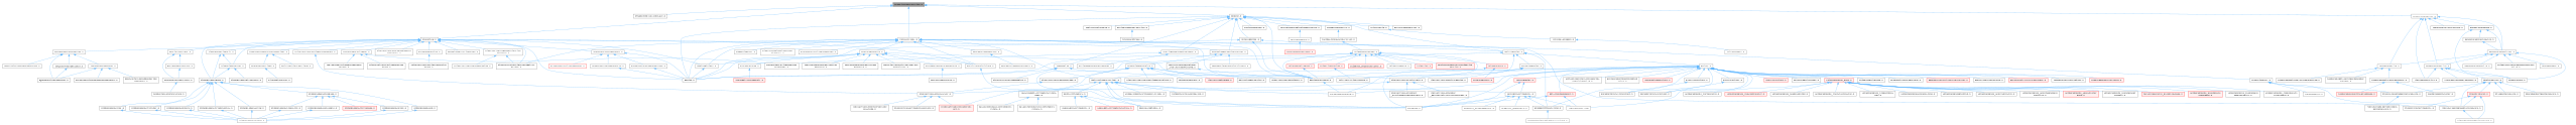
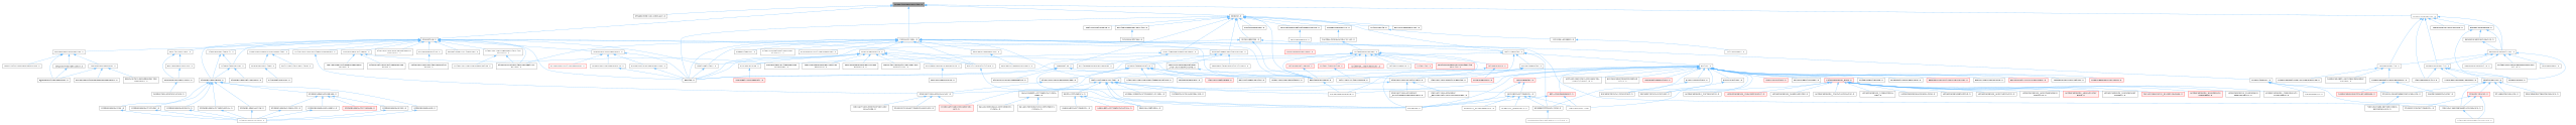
  digraph {
    fontname="Courier Prime"
    node [color=grey40 fillcolor=white fontname="Courier Prime" fontsize=10 shape=box style=filled]
    edge [color=steelblue1 dir=back fontname="Courier Prime" fontsize=10 labelfontname=Helvetica labelfontsize=10 style=solid]
    n1 [color=gray40 fillcolor=grey60 fontcolor=black height=0.2 label="DynamicRenderScaling.h" width=0.4]
    n2 [height=0.2 label="DynamicResolutionState.h" width=0.4]
    n3 [height=0.2 label="Engine.h" width=0.4]
    n4 [height=0.2 label="RenderGraphEvent.h" width=0.4]
    n5 [height=0.2 label="SceneView.h" width=0.4]
    n6 [height=0.2 label="UnrealClient.h" width=0.4]
    n7 [height=0.2 label="AudioDebugDraw.h" width=0.4]
    n8 [height=0.2 label="ChangeTransactor.h" width=0.4]
    n9 [height=0.2 label="EngineSharedPCH.h" width=0.4]
    n10 [height=0.2 label="Engine.h" width=0.4]
    n11 [height=0.2 label="EditorEngine.h" width=0.4]
    n12 [height=0.2 label="GameEngine.h" width=0.4]
    n13 [height=0.2 label="LevelSequenceBindingReference.h" width=0.4]
    n14 [height=0.2 label="MallocLeakReporter.h" width=0.4]
    n15 [height=0.2 label="MediaIOAudioDebug.h" width=0.4]
    n16 [height=0.2 label="MovieSceneEventSection.h" width=0.4]
    n17 [height=0.2 label="SceneViewExtensionContext.h" width=0.4]
    n18 [height=0.2 label="StaticMeshSceneProxyDesc.h" width=0.4]
    n19 [height=0.2 label="UnrealEngine.h" width=0.4]
    n20 [height=0.2 label="VoiceConfig.h" width=0.4]
    n21 [height=0.2 label="LandscapeUtils.h" width=0.4]
    n22 [height=0.2 label="PixelShaderUtils.h" width=0.4]
    n23 [height=0.2 label="RenderCaptureInterface.h" width=0.4]
    n24 [height=0.2 label="RenderGraphBuilder.h" width=0.4]
    n25 [height=0.2 label="RenderGraphUtils.h" width=0.4]
    n26 [height=0.2 label="RenderGraphPass.h" width=0.4]
    n27 [height=0.2 label="DebugRenderSceneProxy.h" width=0.4]
    n28 [height=0.2 label="DisplayClusterLightCardEditor\lHelper.h" width=0.4]
    n29 [height=0.2 label="DisplayClusterMeshProjection\lRenderer.h" width=0.4]
    n30 [height=0.2 label="DisplayClusterStageGeometry\lComponent.h" width=0.4]
    n31 [height=0.2 label="DynamicResolutionProxy.h" width=0.4]
    n32 [height=0.2 label="EngineMinimal.h" width=0.4]
    n33 [height=0.2 label="GizmoElementBase.h" width=0.4]
    n34 [height=0.2 label="GizmoRenderingUtil.h" width=0.4]
    n35 [height=0.2 label="GizmoViewContext.h" width=0.4]
    n36 [height=0.2 label="IDisplayClusterViewportManager.h" width=0.4]
    n37 [height=0.2 label="InstancedStaticMesh.h" width=0.4]
    n38 [height=0.2 label="LegacyScreenPercentageDriver.h" width=0.4]
    n39 [height=0.2 label="ParticleDefinitions.h" width=0.4]
    n40 [height=0.2 label="SceneCaptureComponent.h" width=0.4]
    n41 [height=0.2 label="ScreenRendering.h" width=0.4]
    n42 [height=0.2 label="SpatialPhotoSet.h" width=0.4]
    n43 [height=0.2 label="EditorViewportClient.h" width=0.4]
    n44 [height=0.2 label="VideoProducerViewport.h" width=0.4]
    n45 [height=0.2 label="DummyViewport.h" width=0.4]
    n46 [height=0.2 label="PixelStreamingVideoInput\lViewport.h" width=0.4]
    n47 [height=0.2 label="PlanarReflectionSceneProxy.h" width=0.4]
    n48 [height=0.2 label="SceneViewport.h" width=0.4]
    n49 [height=0.2 label="SparseVolumeTexture.h" width=0.4]
    n50 [height=0.2 label="TextureResource.h" width=0.4]
    n51 [height=0.2 label="IAnimationDataController.h" width=0.4]
    n52 [height=0.2 label="UnrealEdSharedPCH.h" width=0.4]
    n53 [height=0.2 label="BookMarkTypeActions.h" width=0.4]
    n54 [height=0.2 label="Editor.h" width=0.4]
    n55 [height=0.2 label="UnrealEd.h" width=0.4]
    n56 [height=0.2 label="UnrealEdEngine.h" width=0.4]
    n57 [height=0.2 label="DisplayClusterObjectRef.h" width=0.4]
    n58 [height=0.2 label="DisplayClusterGameEngine.h" width=0.4]
    n59 [height=0.2 label="LevelSequence.h" width=0.4]
    n60 [height=0.2 label="ClipboardTypes.h" width=0.4]
    n61 [height=0.2 label="SceneViewExtension.h" width=0.4]
    n62 [height=0.2 label="VPFullScreenUserWidget\l_PostProcessWithSVE.h" width=0.4]
    n63 [height=0.2 label="VPRenderingBlueprintLibrary.h" width=0.4]
    n64 [height=0.2 label="InstancedStaticMeshScene\lProxyDesc.h" width=0.4]
    n65 [height=0.2 label="SplineMeshSceneProxyDesc.h" width=0.4]
    n66 [height=0.2 label="VoiceDataCommon.h" width=0.4]
    n67 [height=0.2 label="AnimSequenceBase.h" width=0.4]
    n68 [color=red fillcolor="#FFF0F0" height=0.2 label="AnimCompositeBase.h" width=0.4]
-   n69 [color=red fillcolor="#FFF0F0" height=0.2 label="AnimNode_SequencePlayer.h" width=0.4]
+   n69 [color=red fillcolor="#FFF0F0" height=0.2 label="AnimNode_InputHandler.h" width=0.4]
    n70 [color=red fillcolor="#FFF0F0" height=0.2 label="AnimSequence.h" width=0.4]
    n71 [height=0.2 label="AnimStreamable.h" width=0.4]
    n72 [color=red fillcolor="#FFF0F0" height=0.2 label="AnimationRuntime.h" width=0.4]
    n73 [height=0.2 label="BuiltInAttributeTypes.h" width=0.4]
    n74 [color=red fillcolor="#FFF0F0" height=0.2 label="ITimeline.h" width=0.4]
    n75 [color=red fillcolor="#FFF0F0" height=0.2 label="MovieSceneSkeletalAnimation\lSection.h" width=0.4]
    n76 [color=red fillcolor="#FFF0F0" height=0.2 label="PersonaModule.h" width=0.4]
    n77 [height=0.2 label="BookmarkSingleViewportActions.h" width=0.4]
    n78 [color=red fillcolor="#FFF0F0" height=0.2 label="AnimGraphNode_Base.h" width=0.4]
    n79 [height=0.2 label="AnimNodeEditModes.h" width=0.4]
    n80 [height=0.2 label="BrushBuilderDragDropOp.h" width=0.4]
    n81 [color=red fillcolor="#FFF0F0" height=0.2 label="EdModeInteractiveToolsContext.h" width=0.4]
    n82 [color=red fillcolor="#FFF0F0" height=0.2 label="EditorModeManager.h" width=0.4]
    n83 [height=0.2 label="FractureTool.cpp" width=0.4]
    n84 [height=0.2 label="ExportTextDragDropOp.h" width=0.4]
    n85 [color=red fillcolor="#FFF0F0" height=0.2 label="ExternalDirtyActorsTracker.h" width=0.4]
    n86 [height=0.2 label="GameModeInfoCustomizer.h" width=0.4]
    n87 [color=red fillcolor="#FFF0F0" height=0.2 label="LegacyEdModeInterfaces.h" width=0.4]
    n88 [height=0.2 label="MovieSceneDirectorBlueprint\lConditionUtils.h" width=0.4]
    n89 [height=0.2 label="MovieSceneDynamicBinding\lUtils.h" width=0.4]
    n90 [color=red fillcolor="#FFF0F0" height=0.2 label="SGraphPinNumSlider.h" width=0.4]
    n91 [height=0.2 label="SGraphPinVector2DSlider.h" width=0.4]
    n92 [height=0.2 label="SGraphPinVectorSlider.h" width=0.4]
    n93 [height=0.2 label="SVector2DSlider.h" width=0.4]
    n94 [color=red fillcolor="#FFF0F0" height=0.2 label="SVector4Slider.h" width=0.4]
    n95 [height=0.2 label="SVectorSlider.h" width=0.4]
    n96 [height=0.2 label="SubTrackEditorBase.h" width=0.4]
    n97 [color=red fillcolor="#FFF0F0" height=0.2 label="UnrealEdMisc.h" width=0.4]
    n98 [height=0.2 label="DisplayClusterEditorEngine.h" width=0.4]
    n99 [height=0.2 label="AnimGraphNodeAlphaOptions.h" width=0.4]
    n100 [height=0.2 label="AnimGraphNodeBinding.h" width=0.4]
    n101 [height=0.2 label="AnimGraphNode_ApplyAdditive.h" width=0.4]
    n102 [height=0.2 label="AnimGraphNode_ApplyMeshSpace\lAdditive.h" width=0.4]
    n103 [color=red fillcolor="#FFF0F0" height=0.2 label="AnimGraphNode_AssetPlayer\lBase.h" width=0.4]
    n104 [height=0.2 label="AnimGraphNode_BlendBoneBy\lChannel.h" width=0.4]
    n105 [color=red fillcolor="#FFF0F0" height=0.2 label="TextureResource_BlendListBase.h" width=0.4]
    n106 [color=red fillcolor="#FFF0F0" height=0.2 label="AnimGraphNode_BlendSpace\lGraphBase.h" width=0.4]
    n107 [height=0.2 label="AnimGraphNode_BlendSpace\lSampleResult.h" width=0.4]
    n108 [height=0.2 label="AnimGraphNode_ComponentTo\lLocalSpace.h" width=0.4]
    n109 [height=0.2 label="AnimGraphNode_CurveSource.h" width=0.4]
    n110 [color=red fillcolor="#FFF0F0" height=0.2 label="AnimGraphNode_CustomProperty.h" width=0.4]
    n111 [height=0.2 label="AnimGraphNode_DeadBlending.h" width=0.4]
    n112 [height=0.2 label="AnimGraphNode_Inertialization.h" width=0.4]
    n113 [height=0.2 label="AnimGraphNode_LinkedInput\lPose.h" width=0.4]
    n114 [height=0.2 label="DisplayClusterRender\l_ExternalDirtyActorsTracker.h" width=0.4]
    n115 [height=0.2 label="DisplayClusterRender\l_StaticMeshComponentRef.h" width=0.4]
    n116 [height=0.2 label="DisplayClusterRootActor.h" width=0.4]
    n117 [height=0.2 label="AnimationEditorViewportClient.h" width=0.4]
    n118 [height=0.2 label="DataflowEditorViewportClient\lBase.h" width=0.4]
    n119 [height=0.2 label="ISCSEditorCustomization.h" width=0.4]
    n120 [height=0.2 label="LevelEditorViewport.h" width=0.4]
    n121 [height=0.2 label="SEditorViewport.h" width=0.4]
    n122 [height=0.2 label="SSkeletonWidget.h" width=0.4]
    n123 [height=0.2 label="DisplayClusterMoviePipeline\lSettings.h" width=0.4]
    n124 [height=0.2 label="DisplayClusterViewportHelpers.h" width=0.4]
    n125 [color=red fillcolor="#FFF0F0" height=0.2 label="IDisplayClusterBlueprint\lAPI.h" width=0.4]
    n126 [height=0.2 label="DataflowConstructionViewport\lClient.h" width=0.4]
    n127 [height=0.2 label="DataflowSimulationViewport\lClient.h" width=0.4]
    n128 [height=0.2 label="DragTool_BoxSelect.h" width=0.4]
    n129 [height=0.2 label="DragTool_FrustumSelect.h" width=0.4]
    n130 [color=red fillcolor="#FFF0F0" height=0.2 label="AssetEditorViewportLayout.h" width=0.4]
    n131 [height=0.2 label="SAssetEditorViewport.h" width=0.4]
    n132 [color=red fillcolor="#FFF0F0" height=0.2 label="LevelSequencePlayer.h" width=0.4]
    n133 [height=0.2 label="DisplayClusterRenderFrame.h" width=0.4]
    n134 [height=0.2 label="DisplayClusterSceneViewExtensions.h" width=0.4]
    n135 [height=0.2 label="LandscapeRender.h" width=0.4]
    n136 [color=red fillcolor="#FFF0F0" height=0.2 label="PixelStreamingHMD.h" width=0.4]
    n137 [height=0.2 label="WaterViewExtension.h" width=0.4]
    n138 [height=0.2 label="VPFullScreenUserWidget.h" width=0.4]
    n139 [height=0.2 label="VoiceChannel.h" width=0.4]
    n140 [height=0.2 label="LandscapeEditLayerMergeRender\lContext.h" width=0.4]
    n141 [height=0.2 label="LandscapeEditLayerRenderer.h" width=0.4]
    n142 [height=0.2 label="LandscapeEditResourcesSubsystem.h" width=0.4]
    n143 [height=0.2 label="CanvasRender.h" width=0.4]
    n144 [height=0.2 label="GPUDebugCrashUtils.h" width=0.4]
    n145 [height=0.2 label="IDisplayClusterShadersTexture\lUtils.h" width=0.4]
    n146 [height=0.2 label="RenderGraph.h" width=0.4]
    n147 [height=0.2 label="ClearReplacementShaders.h" width=0.4]
    n148 [height=0.2 label="MediaCapture.h" width=0.4]
    n149 [height=0.2 label="RenderGraphValidation.h" width=0.4]
    n150 [color=red fillcolor="#FFF0F0" height=0.2 label="LandscapeBlueprintBrushBase.h" width=0.4]
    n151 [height=0.2 label="LandscapeEditLayer.h" width=0.4]
    n152 [height=0.2 label="FileMediaCapture.h" width=0.4]
    n153 [height=0.2 label="PixelStreaming2MediaIOCapture.h" width=0.4]
    n154 [height=0.2 label="PixelStreamingMediaIOCapture.h" width=0.4]
    n155 [height=0.2 label="SharedMemoryMediaCapture.h" width=0.4]
    n156 [color=red fillcolor="#FFF0F0" height=0.2 label="VideoProducer.h" width=0.4]
    n157 [height=0.2 label="VideoProducerMediaCapture.h" width=0.4]
    n158 [height=0.2 label="PixelStreamingVideoInput\lMediaCapture.h" width=0.4]
    n159 [height=0.2 label="DebugDrawComponent.h" width=0.4]
    n160 [height=0.2 label="EQSRenderingComponent.h" width=0.4]
    n161 [height=0.2 label="EnvQueryDebugHelpers.h" width=0.4]
    n162 [height=0.2 label="SmartObjectDebugSceneProxy.h" width=0.4]
    n163 [height=0.2 label="IDisplayClusterScenePreview.h" width=0.4]
    n164 [height=0.2 label="GizmoElementArrow.h" width=0.4]
    n165 [height=0.2 label="GizmoElementBox.h" width=0.4]
    n166 [height=0.2 label="GizmoElementCone.h" width=0.4]
    n167 [height=0.2 label="GizmoElementCylinder.h" width=0.4]
    n168 [height=0.2 label="GizmoElementLineBase.h" width=0.4]
    n169 [height=0.2 label="GizmoElementSphere.h" width=0.4]
    n170 [height=0.2 label="GizmoElementTriangleList.h" width=0.4]
    n171 [height=0.2 label="GizmoElementHitTargets.h" width=0.4]
    n172 [height=0.2 label="HierarchicalStaticMeshScene\lProxy.h" width=0.4]
    n173 [height=0.2 label="InstancedStaticMeshComponent\lHelper.h" width=0.4]
    n174 [height=0.2 label="EditorProjectSettings.h" width=0.4]
    n175 [height=0.2 label="RendererSettings.h" width=0.4]
    n176 [color=red height=0.2 label="PlanarReflectionComponent.h" width=0.4]
    n177 [height=0.2 label="SceneCaptureComponent2D.h" width=0.4]
    n178 [height=0.2 label="SceneCaptureComponentCube.h" width=0.4]
    n179 [height=0.2 label="IDisplayClusterDisplayDevice\lProxy.h" width=0.4]
    n180 [height=0.2 label="SceneCapturePhotoSet.h" width=0.4]
    n181 [height=0.2 label="WorldRenderCapture.h" width=0.4]
    n182 [height=0.2 label="PathedPhysicsDebugDrawComponent.h" width=0.4]
    n183 [height=0.2 label="SmartObjectDebugRendering\lComponent.h" width=0.4]
    n184 [height=0.2 label="GizmoElementShapes.h" width=0.4]
    n185 [color=red fillcolor="#FFF0F0" height=0.2 label="GizmoElementCircleBase.h" width=0.4]
    n186 [height=0.2 label="GizmoElementGroup.h" width=0.4]
    n187 [height=0.2 label="GizmoElementLineStrip.h" width=0.4]
    n188 [height=0.2 label="GizmoElementRectangle.h" width=0.4]
    n189 [height=0.2 label="FileMediaOutput.h" width=0.4]
    n190 [height=0.2 label="RenderCaptureFunctions.h" width=0.4]
    n191 [height=0.2 label="InputHandler.h" width=0.4]
    n192 [height=0.2 label="SparseVolumeTextureData.h" width=0.4]
    n193 [height=0.2 label="MaterialCacheVirtualTexture\lDescriptor.h" width=0.4]
    n194 [height=0.2 label="SlateTextures.h" width=0.4]
    n195 [height=0.2 label="StreamableTextureResource.h" width=0.4]
    n196 [height=0.2 label="TextureRenderTarget2DArray\lResource.h" width=0.4]
    n197 [height=0.2 label="TextureRenderTargetVolume\lResource.h" width=0.4]
    n198 [color=red fillcolor="#FFF0F0" height=0.2 label="TrackEditorThumbnail.h" width=0.4]
    n199 [height=0.2 label="Texture2DResource.h" width=0.4]
    n1 -> n2
    n1 -> n3
    n1 -> n4
    n1 -> n5
    n1 -> n6
    n3 -> n7
    n3 -> n8
    n3 -> n9
    n3 -> n10
    n3 -> n11
    n3 -> n12
    n3 -> n13
    n3 -> n14
    n3 -> n15
    n3 -> n16
    n3 -> n17
    n3 -> n18
    n3 -> n19
    n3 -> n20
    n4 -> n21
    n4 -> n22
    n4 -> n23
    n4 -> n24
    n4 -> n25
    n4 -> n26
    n5 -> n9
    n5 -> n10
    n5 -> n27
    n5 -> n28
    n5 -> n29
    n5 -> n30
    n5 -> n31
    n5 -> n32
    n5 -> n33
    n5 -> n34
    n5 -> n35
    n5 -> n36
    n5 -> n37
    n5 -> n38
    n5 -> n39
    n5 -> n40
    n5 -> n41
    n5 -> n42
    n6 -> n9
    n6 -> n10
    n6 -> n17
    n6 -> n28
    n6 -> n32
    n6 -> n39
    n6 -> n43
    n6 -> n44
    n6 -> n45
    n6 -> n46
    n6 -> n47
    n6 -> n48
    n6 -> n49
    n6 -> n50
    n8 -> n51
    n9 -> n52
    n11 -> n52
    n11 -> n53
    n11 -> n54
    n11 -> n55
    n11 -> n56
    n12 -> n10
    n12 -> n57
    n12 -> n58
    n13 -> n59
    n16 -> n60
    n17 -> n61
    n17 -> n62
    n17 -> n63
    n18 -> n64
    n18 -> n65
    n19 -> n9
    n19 -> n10
    n19 -> n11
    n20 -> n66
    n21 -> n140
    n21 -> n141
    n21 -> n142
    n24 -> n21
    n24 -> n25
    n24 -> n143
    n24 -> n144
    n24 -> n145
    n24 -> n146
    n25 -> n22
    n25 -> n146
    n25 -> n147
    n25 -> n148
    n26 -> n24
    n26 -> n146
    n26 -> n149
    n27 -> n159
    n27 -> n160
    n27 -> n161
    n27 -> n162
    n29 -> n28
    n29 -> n163
    n32 -> n10
    n33 -> n164
    n33 -> n165
    n33 -> n166
    n33 -> n167
    n33 -> n168
    n33 -> n169
    n33 -> n170
    n34 -> n33
    n34 -> n35
    n35 -> n33
    n35 -> n171
    n36 -> n116
    n37 -> n64
    n37 -> n172
    n37 -> n173
    n38 -> n174
    n38 -> n175
    n39 -> n55
    n40 -> n10
    n40 -> n176
    n40 -> n177
    n40 -> n178
    n41 -> n179
    n42 -> n180
    n42 -> n181
    n43 -> n52
    n43 -> n55
    n43 -> n117
    n43 -> n118
    n43 -> n119
    n43 -> n120
    n43 -> n121
    n43 -> n122
    n48 -> n153
    n48 -> n154
    n48 -> n191
    n49 -> n192
    n50 -> n9
    n50 -> n10
    n50 -> n32
    n50 -> n39
    n50 -> n193
    n50 -> n194
    n50 -> n195
    n50 -> n196
    n50 -> n197
    n51 -> n67
    n53 -> n77
    n54 -> n43
    n54 -> n52
    n54 -> n53
    n54 -> n55
    n54 -> n57
    n54 -> n76
    n54 -> n78
    n54 -> n79
    n54 -> n80
    n54 -> n81
    n54 -> n82
    n54 -> n83
    n54 -> n84
    n54 -> n85
    n54 -> n86
    n54 -> n87
    n54 -> n88
    n54 -> n89
    n54 -> n90
    n54 -> n91
    n54 -> n92
    n54 -> n93
    n54 -> n94
    n54 -> n95
    n54 -> n96
    n54 -> n97
    n56 -> n55
    n56 -> n98
    n57 -> n114
    n57 -> n115
    n57 -> n116
    n59 -> n132
    n61 -> n125
    n61 -> n133
    n61 -> n134
    n61 -> n135
    n61 -> n136
    n61 -> n137
    n62 -> n138
    n66 -> n139
    n67 -> n9
    n67 -> n10
    n67 -> n68
    n67 -> n69
    n67 -> n70
    n67 -> n71
    n67 -> n72
    n67 -> n73
    n67 -> n74
    n67 -> n75
    n68 -> n9
    n70 -> n9
    n70 -> n76
    n72 -> n73
    n78 -> n99
    n78 -> n100
    n78 -> n101
    n78 -> n102
    n78 -> n103
    n78 -> n104
    n78 -> n105
    n78 -> n106
    n78 -> n107
    n78 -> n108
    n78 -> n109
    n78 -> n110
    n78 -> n111
    n78 -> n112
    n78 -> n113
    n82 -> n55
    n82 -> n83
    n93 -> n91
    n95 -> n92
    n97 -> n55
    n97 -> n120
    n116 -> n123
    n116 -> n124
    n116 -> n125
    n118 -> n126
    n118 -> n127
    n120 -> n53
    n120 -> n55
    n120 -> n83
    n120 -> n128
    n120 -> n129
    n121 -> n122
    n121 -> n130
    n121 -> n131
    n133 -> n116
    n141 -> n150
    n141 -> n151
    n148 -> n152
    n148 -> n153
    n148 -> n154
    n148 -> n155
    n148 -> n156
    n149 -> n24
    n153 -> n157
    n154 -> n158
    n156 -> n44
    n156 -> n153
    n156 -> n157
    n159 -> n160
    n159 -> n182
    n159 -> n183
    n161 -> n160
    n164 -> n184
    n165 -> n184
    n166 -> n184
    n167 -> n184
    n168 -> n185
    n168 -> n186
    n168 -> n187
    n168 -> n188
    n169 -> n184
    n170 -> n184
    n175 -> n189
    n177 -> n10
    n178 -> n10
    n180 -> n190
    n181 -> n180
    n186 -> n184
    n187 -> n184
    n188 -> n184
    n194 -> n198
    n195 -> n199
  }
